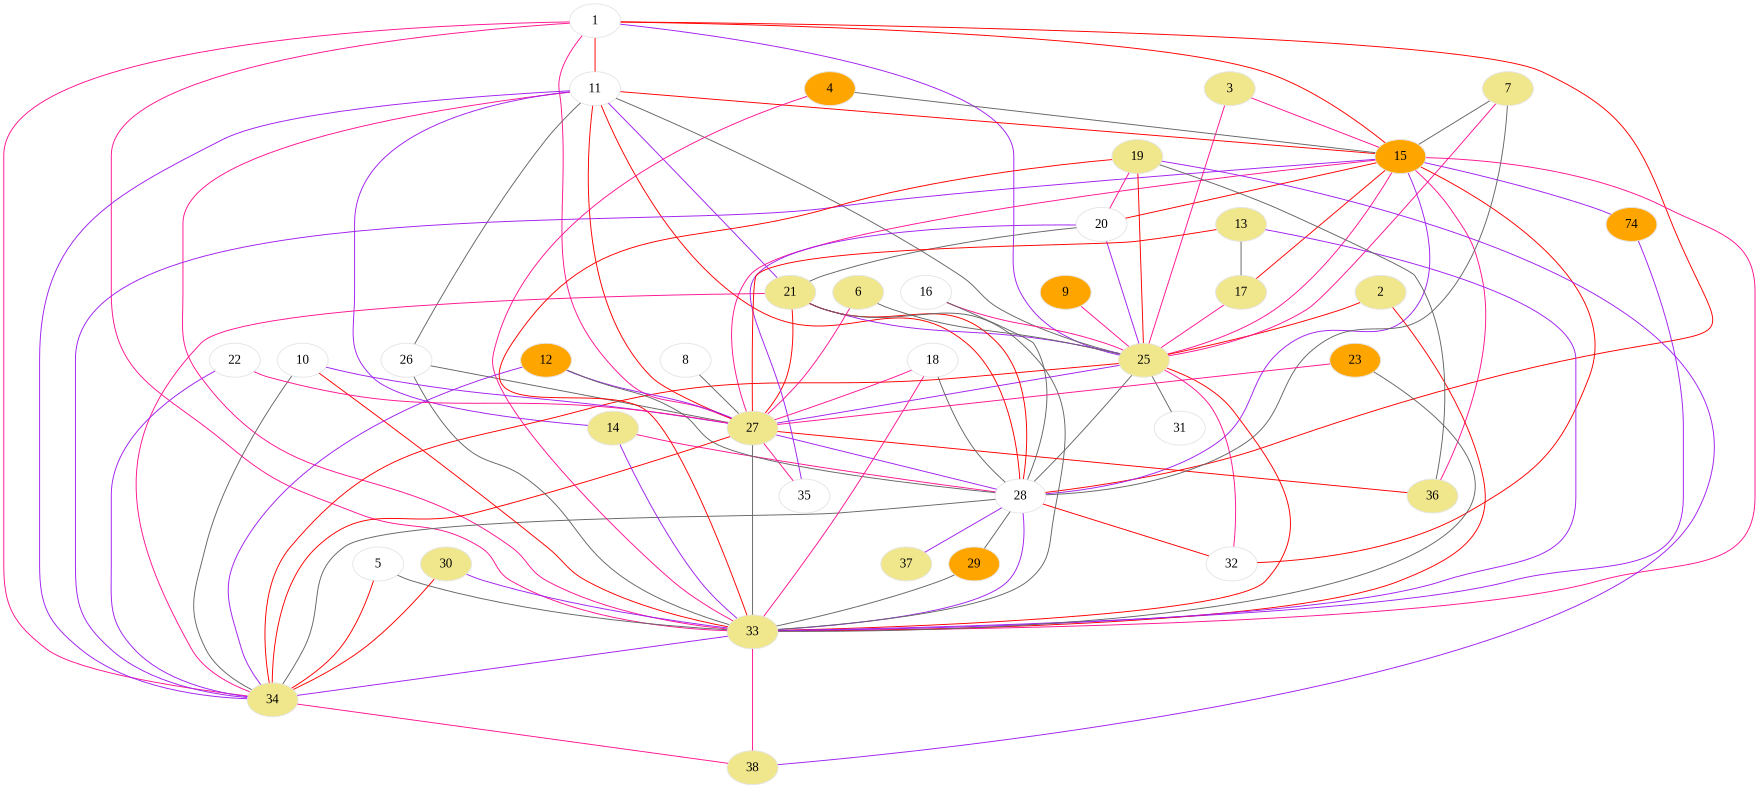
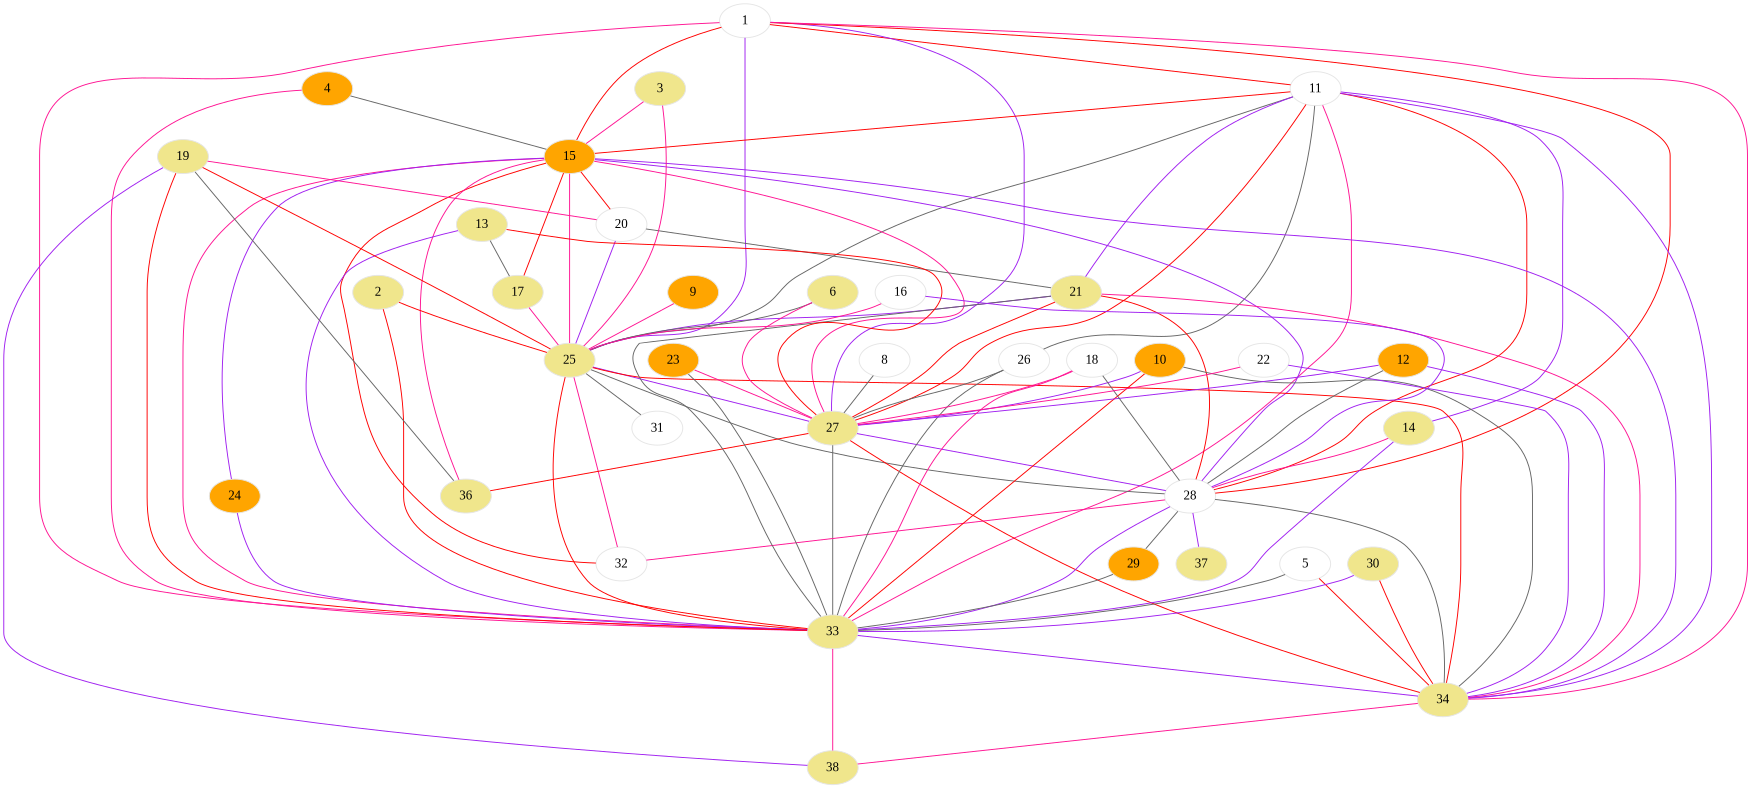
  graph {
    fontname="Liberation Serif"
    node [color=gray90 fillcolor=khaki fontname="Liberation Serif" style=filled]
    edge [color=deeppink fontname="Liberation Serif" weight=1.0]
    1 [fillcolor=white]
    11 [fillcolor=white]
    15 [fillcolor=orange]
    25
    27
    28 [fillcolor=white]
    33
    34
    14
    21
    26 [fillcolor=white]
    17
    20 [fillcolor=white]
-   24 [fillcolor=orange label=74]
+   24 [fillcolor=orange]
    32 [fillcolor=white]
    36
    31 [fillcolor=white]
-   35 [fillcolor=white]
    29 [fillcolor=orange]
    37
    38
    2
    3
    4 [fillcolor=orange]
    5 [fillcolor=white]
    6
-   7
    8 [fillcolor=white]
    9 [fillcolor=orange]
-   10 [fillcolor=white]
+   10 [fillcolor=orange]
    12 [fillcolor=orange]
    13
    16 [fillcolor=white]
    18 [fillcolor=white]
    19
    22 [fillcolor=white]
    23 [fillcolor=orange]
    30
    1 -- 11 [color=red]
    1 -- 15 [color=red]
    1 -- 25 [color=purple weight=2.0]
-   1 -- 27
+   1 -- 27 [color=purple]
    1 -- 28 [color=red]
    1 -- 33 [weight=2.0]
    1 -- 34
    11 -- 15 [color=red]
    11 -- 25 [color=gray40 weight=2.0]
    11 -- 27 [color=red]
    11 -- 28 [color=red weight=2.0]
    11 -- 33 [weight=2.0]
    11 -- 34 [color=purple]
    11 -- 14 [color=purple]
    11 -- 21 [color=purple]
    11 -- 26 [color=gray40]
    15 -- 25 [weight=2.0]
    15 -- 27
    15 -- 28 [color=purple]
    15 -- 33 [weight=3.0]
    15 -- 34 [color=purple]
    15 -- 17 [color=red]
    15 -- 20 [color=red]
    15 -- 24 [color=purple]
    15 -- 32 [color=red]
    15 -- 36
    25 -- 27 [color=purple weight=2.0]
    25 -- 28 [color=gray40 weight=3.0]
    25 -- 33 [color=red weight=4.0]
    25 -- 34 [color=red weight=2.0]
    25 -- 32 [weight=2.0]
    25 -- 31 [color=gray40 weight=2.0]
    27 -- 28 [color=purple]
    27 -- 33 [color=gray40 weight=3.0]
    27 -- 34 [color=red]
    27 -- 36 [color=red]
-   27 -- 35
    28 -- 33 [color=purple weight=2.0]
    28 -- 34 [color=gray40 weight=2.0]
-   28 -- 32 [color=red]
+   28 -- 32
    28 -- 29 [color=gray40]
    28 -- 37 [color=purple]
    33 -- 34 [color=purple weight=3.0]
    33 -- 38 [weight=2.0]
    34 -- 38
    14 -- 28
    14 -- 33 [color=purple]
    21 -- 25 [color=purple]
    21 -- 27 [color=red]
    21 -- 28 [color=red]
    21 -- 33 [color=gray40]
    21 -- 34
    26 -- 27 [color=gray40]
    26 -- 33 [color=gray40 weight=2.0]
    17 -- 25 [weight=2.0]
    20 -- 25 [color=purple weight=3.0]
    20 -- 21 [color=gray40]
-   20 -- 35 [color=purple]
    24 -- 33 [color=purple]
    29 -- 33 [color=gray40]
    2 -- 25 [color=red]
    2 -- 33 [color=red]
    3 -- 15
    3 -- 25
    4 -- 15 [color=gray40]
    4 -- 33
    5 -- 33 [color=gray40]
    5 -- 34 [color=red]
    6 -- 25 [color=gray40]
    6 -- 27
-   7 -- 15 [color=gray40]
-   7 -- 25 [weight=2.0]
-   7 -- 28 [color=gray40]
    8 -- 27 [color=gray40]
    9 -- 25 [weight=2.0]
    10 -- 27 [color=purple]
    10 -- 33 [color=red]
    10 -- 34 [color=gray40]
    12 -- 27 [color=purple]
    12 -- 28 [color=gray40]
    12 -- 34 [color=purple]
    13 -- 27 [color=red]
    13 -- 33 [color=purple]
    13 -- 17 [color=gray40]
    16 -- 25
-   16 -- 28 [color=gray40]
+   16 -- 28 [color=purple]
    18 -- 27
    18 -- 28 [color=gray40]
    18 -- 33
    19 -- 25 [color=red]
    19 -- 33 [color=red]
    19 -- 20
    19 -- 36 [color=gray40]
    19 -- 38 [color=purple]
    22 -- 27
    22 -- 34 [color=purple]
    23 -- 27
    23 -- 33 [color=gray40]
    30 -- 33 [color=purple]
    30 -- 34 [color=red]
  }
